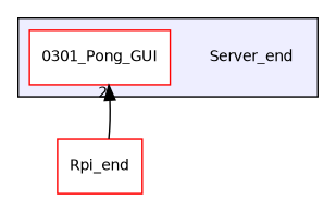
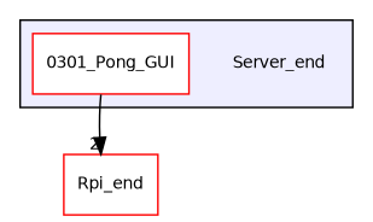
  digraph {
    compound=true
    node [fontname=Helvetica fontsize=10 shape=box color=red fillcolor=white style=filled]
    n1 [label=Server_end shape=plaintext color="" fillcolor="" style=""]
    n2 [label="0301_Pong_GUI"]
    n3 [label=Rpi_end]
    subgraph cluster_1 {
      bgcolor="#eeeeff"
      pencolor=black
      n1
      n2
    }
-   n3 -> n2 [headlabel=2 labeldistance=1.5 labelfontname=Helvetica labelfontsize=10]
+   n2 -> n3 [headlabel=2 labeldistance=1.5 labelfontname=Helvetica labelfontsize=10]
  }
